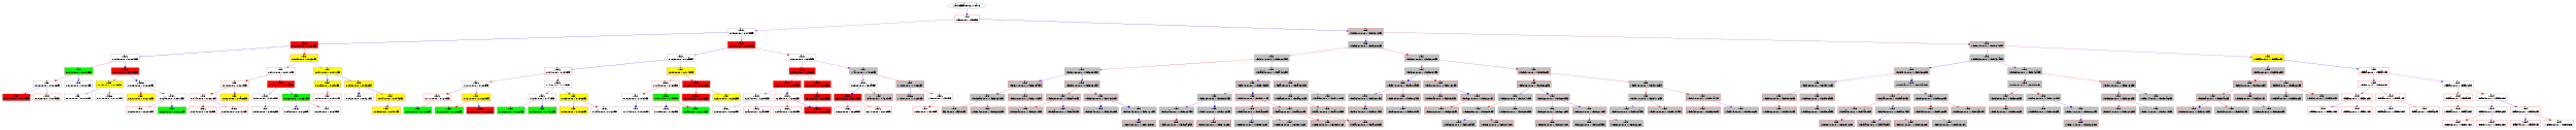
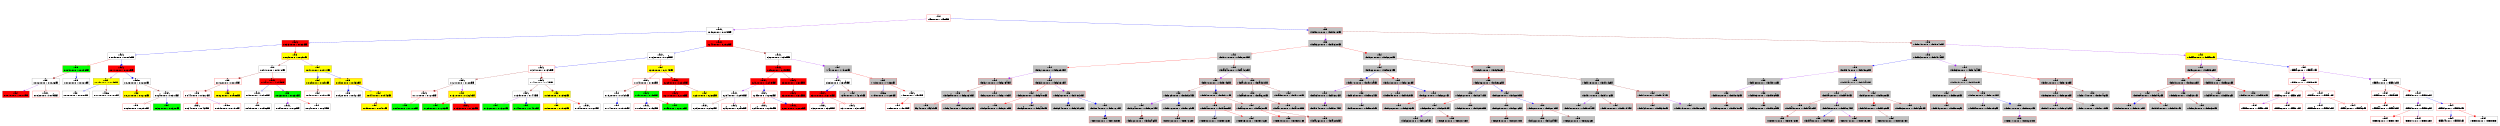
  digraph {
    rankdir=TB
    node [color=red fillcolor=gray shape=record style=filled]
    edge [color=brown arrowhead=box]
    n1 [fillcolor=white label="{ Vadl\n7ffe0000 - 7ffeffff }"]
-   vad_fffffa8002170a78 [color=gray40 shape=ellipse fillcolor="" style=""]
    n3 [color=gray40 fillcolor=white label="{ VadS\n00d60000 - 00ddffff }"]
    n4 [label="{ Vad \n7fefd810000 - 7fefd81efff }"]
    n5 [color=gray40 fillcolor=red label="{ VadS\n00330000 - 0033ffff }"]
    n6 [fillcolor=red label="{ VadS\n024b0000 - 0252ffff }"]
    n7 [color=gray40 fillcolor=white label="{ VadS\n000d0000 - 000d0fff }"]
    n8 [fillcolor=yellow label="{ Vad \n00cd0000 - 00cd0fff }"]
    n9 [fillcolor=green label="{ Vad \n000b0000 - 000b3fff }"]
    n10 [fillcolor=red label="{ VadS\n00110000 - 0020ffff }"]
    n11 [color=gray40 fillcolor=white label="{ Vad \n00020000 - 00026fff }"]
    n12 [color=gray40 fillcolor=white label="{ Vad \n000c0000 - 000c0fff }"]
    n13 [color=gray40 fillcolor=red label="{ Vad \n00010000 - 0001ffff }"]
    n14 [fillcolor=white label="{ VadS\n00030000 - 000affff }"]
    n15 [color=gray40 fillcolor=yellow label="{ Vad \n000f0000 - 000f9fff }"]
    n16 [color=gray40 fillcolor=white label="{ Vadm\n00280000 - 00280fff }"]
    n17 [color=gray40 fillcolor=white label="{ Vad \n000e0000 - 000e1fff }"]
    n18 [color=gray40 fillcolor=white label="{ Vadm\n00100000 - 00100fff }"]
    n19 [fillcolor=yellow label="{ Vad \n00210000 - 00276fff }"]
    n20 [color=gray40 fillcolor=white label="{ VadS\n002a0000 - 0031ffff }"]
    n21 [fillcolor=white label="{ Vad \n00290000 - 00290fff }"]
    n22 [color=gray40 fillcolor=green label="{ Vad \n00320000 - 00320fff }"]
    n23 [color=gray40 fillcolor=white label="{ Vad \n00b70000 - 00b70fff }"]
    n24 [color=gray40 fillcolor=yellow label="{ Vad \n00d10000 - 00d17fff }"]
    n25 [fillcolor=white label="{ Vad \n00760000 - 0081ffff }"]
    n26 [color=gray40 fillcolor=red label="{ VadS\n00ba0000 - 00baffff }"]
    n27 [fillcolor=white label="{ Vad \n00440000 - 005c7fff }"]
    n28 [fillcolor=yellow label="{ Vad \n00820000 - 00aeefff }"]
    n29 [fillcolor=white label="{ VadS\n00340000 - 0043ffff }"]
    n30 [fillcolor=white label="{ Vadm\n005d0000 - 00750fff }"]
    n31 [color=gray40 fillcolor=white label="{ VadS\n00b80000 - 00b8ffff }"]
    n32 [fillcolor=green label="{ Vad \n00c30000 - 00c30fff }"]
    n33 [color=gray40 fillcolor=white label="{ Vad \n00b90000 - 00b9cfff }"]
    n34 [color=gray40 fillcolor=white label="{ VadS\n00bb0000 - 00c2ffff }"]
    n35 [color=gray40 fillcolor=white label="{ Vad \n00c40000 - 00c4ffff }"]
    n36 [color=gray40 fillcolor=yellow label="{ Vad \n00cf0000 - 00cf0fff }"]
    n37 [fillcolor=yellow label="{ Vad \n00d30000 - 00d33fff }"]
    n38 [fillcolor=white label="{ Vad \n00d00000 - 00d01fff }"]
    n39 [color=gray40 fillcolor=white label="{ Vad \n00d20000 - 00d21fff }"]
    n40 [fillcolor=yellow label="{ Vad \n00d40000 - 00d43fff }"]
    n41 [fillcolor=yellow label="{ Vad \n00d50000 - 00d51fff }"]
    n42 [color=gray40 fillcolor=white label="{ VadS\n01630000 - 016affff }"]
    n43 [color=gray40 fillcolor=white label="{ VadS\n03200000 - 035fffff }"]
    n44 [fillcolor=white label="{ VadS\n01340000 - 013bffff }"]
    n45 [fillcolor=yellow label="{ Vad \n020e0000 - 02145fff }"]
    n46 [color=gray40 fillcolor=white label="{ VadS\n01210000 - 0128ffff }"]
    n47 [color=gray40 fillcolor=white label="{ VadS\n014e0000 - 014fffff }"]
    n48 [fillcolor=white label="{ VadS\n01110000 - 0120ffff }"]
    n49 [fillcolor=yellow label="{ Vad \n01310000 - 0132bfff }"]
    n50 [color=gray40 fillcolor=green label="{ Vad \n00de0000 - 01108fff }"]
    n51 [fillcolor=green label="{ Vad \n01290000 - 01293fff }"]
    n52 [color=gray40 fillcolor=red label="{ VadS\n01330000 - 0133ffff }"]
    n53 [color=gray40 fillcolor=white label="{ VadS\n013d0000 - 0144ffff }"]
    n54 [color=gray40 fillcolor=yellow label="{ Vad \n01590000 - 01593fff }"]
    n55 [color=gray40 fillcolor=green label="{ Vad \n013c0000 - 013c1fff }"]
    n56 [fillcolor=green label="{ Vad \n01450000 - 01450fff }"]
    n57 [fillcolor=yellow label="{ Vad \n01580000 - 01583fff }"]
    n58 [color=gray40 fillcolor=white label="{ VadS\n015a0000 - 0161ffff }"]
    n59 [fillcolor=white label="{ VadS\n01dd0000 - 01ecffff }"]
    n60 [color=gray40 fillcolor=red label="{ VadS\n02290000 - 0230ffff }"]
    n61 [color=gray40 fillcolor=white label="{ Vad \n01920000 - 01dcbfff }"]
    n62 [fillcolor=green label="{ VadS\n01f70000 - 01feffff }"]
    n63 [color=gray40 fillcolor=white label="{ Vad \n01740000 - 01919fff }"]
    n64 [fillcolor=white label="{ VadS\n01ef0000 - 01f6ffff }"]
    n65 [color=gray40 fillcolor=green label="{ Vad \n01ff0000 - 0201efff }"]
    n66 [fillcolor=red label="{ VadS\n02170000 - 021effff }"]
    n67 [color=gray40 fillcolor=yellow label="{ Vad \n02310000 - 023cffff }"]
    n68 [color=gray40 fillcolor=red label="{ VadS\n02f60000 - 02fdffff }"]
    n69 [color=gray40 label="{ Vad \n77a70000 - 77b8efff }"]
    n70 [fillcolor=red label="{ VadS\n02b20000 - 02b9ffff }"]
    n71 [fillcolor=red label="{ VadS\n03080000 - 030fffff }"]
    n72 [color=gray40 fillcolor=white label="{ VadS\n02940000 - 029bffff }"]
    n73 [fillcolor=white label="{ VadS\n02df0000 - 02e6ffff }"]
    n74 [color=gray40 fillcolor=white label="{ VadS\n02530000 - 0292ffff }"]
    n75 [fillcolor=white label="{ VadS\n02a20000 - 02a9ffff }"]
    n76 [fillcolor=white label="{ VadS\n02ba0000 - 02d9ffff }"]
    n77 [fillcolor=red label="{ VadS\n02e70000 - 02eeffff }"]
    n78 [color=gray40 fillcolor=red label="{ VadS\n03180000 - 031fffff }"]
    n79 [color=gray40 fillcolor=white label="{ VadS\n03830000 - 038affff }"]
    n80 [label="{ Vad \n77c90000 - 77e38fff }"]
    n81 [color=gray40 fillcolor=red label="{ VadS\n03700000 - 0370ffff }"]
    n82 [label="{ Vad \n73a00000 - 7460bfff }"]
    n83 [fillcolor=white label="{ VadS\n03600000 - 036fffff }"]
    n84 [fillcolor=white label="{ VadS\n03710000 - 0378ffff }"]
    n85 [label="{ Vadm\n77b90000 - 77c89fff }"]
    n86 [color=gray40 fillcolor=white label="{ VadS\n7f0e0000 - 7ffdffff }"]
    n87 [fillcolor=white label="{ Vad \n7efe0000 - 7f0dffff }"]
    n88 [color=gray40 label="{ Vad \n7fefb320000 - 7fefb330fff }"]
    n89 [label="{ Vad \n7fefe7b0000 - 7fefe84efff }"]
    n90 [color=gray40 label="{ Vad \n7fef8170000 - 7fef820dfff }"]
    n91 [color=gray40 label="{ Vad \n7fefc810000 - 7fefc820fff }"]
    n92 [color=gray40 label="{ Vad \n7fef6780000 - 7fef689dfff }"]
    n93 [color=gray40 label="{ Vad \n7fefa3a0000 - 7fefa403fff }"]
    n94 [label="{ Vad \n7fef6700000 - 7fef675afff }"]
    n95 [label="{ Vad \n7fef6b00000 - 7fef6b30fff }"]
    n96 [color=gray40 label="{ Vad \n7fef5ea0000 - 7fef603bfff }"]
    n97 [label="{ Vad \n7fef6760000 - 7fef6775fff }"]
    n98 [label="{ Vad \nff240000 - ff3bbfff }"]
    n99 [label="{ Vad \n7fef64e0000 - 7fef66b3fff }"]
    n100 [label="{ Vad \n7fef6980000 - 7fef6a7efff }"]
    n101 [label="{ Vad \n7fef6bc0000 - 7fef79cbfff }"]
    n102 [label="{ Vad \n7fef68a0000 - 7fef6970fff }"]
    n103 [label="{ Vad \n7fef6a80000 - 7fef6af8fff }"]
    n104 [color=gray40 label="{ Vad \n7fef6b40000 - 7fef6bb2fff }"]
    n105 [color=gray40 label="{ Vad \n7fef8040000 - 7fef8167fff }"]
    n106 [label="{ Vad \n7fef7f80000 - 7fef7f8bfff }"]
    n107 [label="{ Vad \n7fef9780000 - 7fef97f3fff }"]
    n108 [label="{ Vad \n7fefacd0000 - 7fefad3bfff }"]
    n109 [color=gray40 label="{ Vad \n7fef8cb0000 - 7fef8d34fff }"]
    n110 [label="{ Vad \n7fef9b80000 - 7fef9d71fff }"]
    n111 [color=gray40 label="{ Vad \n7fef82a0000 - 7fef82e4fff }"]
    n112 [color=gray40 label="{ Vad \n7fef9760000 - 7fef976bfff }"]
    n113 [label="{ Vad \n7fef8c00000 - 7fef8ca6fff }"]
    n114 [label="{ Vad \n7fef9730000 - 7fef973cfff }"]
    n115 [label="{ Vad \n7fef9ae0000 - 7fef9aeefff }"]
    n116 [label="{ Vad \n7fefa020000 - 7fefa030fff }"]
    n117 [color=gray40 label="{ Vad \n7fef9900000 - 7fef9913fff }"]
    n118 [color=gray40 label="{ Vad \n7fef9b50000 - 7fef9b76fff }"]
    n119 [label="{ Vad \n7fef9dd0000 - 7fef9eb1fff }"]
    n120 [label="{ Vad \n7fefa260000 - 7fefa2e5fff }"]
    n121 [color=gray40 label="{ Vad \n7fefa5b0000 - 7fefa620fff }"]
    n122 [color=gray40 label="{ Vad \n7fefafe0000 - 7fefb109fff }"]
    n123 [label="{ Vad \n7fefa780000 - 7fefa78dfff }"]
    n124 [color=gray40 label="{ Vad \n7fefbc20000 - 7fefbe34fff }"]
    n125 [label="{ Vad \n7fefcf10000 - 7fefcf56fff }"]
    n126 [label="{ Vad \n7fefb700000 - 7fefb73afff }"]
    n127 [label="{ Vad \n7fefc130000 - 7fefc138fff }"]
    n128 [color=gray40 label="{ Vad \n7fefb5b0000 - 7fefb5c7fff }"]
    n129 [label="{ Vad \n7fefb8b0000 - 7fefb8c4fff }"]
    n130 [label="{ Vad \n7fefb540000 - 7fefb574fff }"]
    n131 [color=gray40 label="{ Vad \n7fefb8e0000 - 7fefb8ebfff }"]
    n132 [label="{ Vad \n7fefbea0000 - 7fefbfcbfff }"]
    n133 [label="{ Vad \n7fefc610000 - 7fefc627fff }"]
    n134 [label="{ Vad \n7fefc160000 - 7fefc353fff }"]
    n135 [label="{ Vad \n7fefc960000 - 7fefc966fff }"]
    n136 [color=gray40 label="{ Vad \n7fefd1e0000 - 7fefd1f6fff }"]
    n137 [color=gray40 label="{ Vad \n7fefc920000 - 7fefc941fff }"]
    n138 [label="{ Vad \n7fefcc80000 - 7fefcc8bfff }"]
    n139 [color=gray40 label="{ Vad \n7fefc8f0000 - 7fefc8f9fff }"]
    n140 [color=gray40 label="{ Vad \n7fefc950000 - 7fefc959fff }"]
    n141 [color=gray40 label="{ Vad \n7fefc830000 - 7fefc8eafff }"]
    n142 [label="{ Vad \n7fefc900000 - 7fefc91bfff }"]
    n143 [color=gray40 label="{ Vad \n7fefcc50000 - 7fefcc7cfff }"]
    n144 [label="{ Vad \n7fefce10000 - 7fefce19fff }"]
    n145 [label="{ Vad \n7fefc990000 - 7fefcbb4fff }"]
    n146 [color=gray40 label="{ Vad \n7fefccc0000 - 7fefccdafff }"]
    n147 [color=gray40 label="{ Vad \n7fefce20000 - 7fefce2cfff }"]
    n148 [color=gray40 label="{ Vad \n7fefd170000 - 7fefd176fff }"]
    n149 [label="{ Vad \n7fefd780000 - 7fefd7a4fff }"]
    n150 [color=gray40 label="{ Vad \n7fefd000000 - 7fefd05afff }"]
    n151 [label="{ Vad \n7fefd180000 - 7fefd1d4fff }"]
    n152 [label="{ Vad \n7fefd3b0000 - 7fefd3defff }"]
    n153 [color=gray40 label="{ Vad \n7fefd7b0000 - 7fefd806fff }"]
    n154 [color=gray40 label="{ Vad \n7fefdcb0000 - 7fefdd1afff }"]
    n155 [fillcolor=yellow label="{ Vad \n7fefffb0000 - 7fefffb0fff }"]
    n156 [label="{ Vad \n7fefd940000 - 7fefd966fff }"]
    n157 [color=gray40 label="{ Vad \n7fefe390000 - 7fefe46afff }"]
    n158 [color=gray40 label="{ Vad \n7fefd8e0000 - 7fefd91cfff }"]
    n159 [color=gray40 label="{ Vad \n7fefdba0000 - 7fefdbabfff }"]
    n160 [label="{ Vad \n7fefd8c0000 - 7fefd8d3fff }"]
    n161 [label="{ Vad \n7fefd930000 - 7fefd93afff }"]
    n162 [label="{ Vad \n7fefd820000 - 7fefd8b0fff }"]
    n163 [color=gray40 label="{ Vad \n7fefd920000 - 7fefd92afff }"]
    n164 [label="{ Vad \n7fefdac0000 - 7fefdaddfff }"]
    n165 [color=gray40 label="{ Vad \n7fefdc80000 - 7fefdc8efff }"]
    n166 [label="{ Vad \n7fefdab0000 - 7fefdabefff }"]
    n167 [color=gray40 label="{ Vad \n7fefdb50000 - 7fefdb64fff }"]
    n168 [label="{ Vad \n7fefd970000 - 7fefd978fff }"]
    n169 [label="{ Vad \n7fefdae0000 - 7fefdafcfff }"]
    n170 [label="{ Vad \n7fefdb70000 - 7fefdb92fff }"]
    n171 [label="{ Vad \n7fefdbb0000 - 7fefdbc5fff }"]
    n172 [label="{ Vad \n7fefdc90000 - 7fefdca9fff }"]
    n173 [color=gray40 label="{ Vad \n7fefdbd0000 - 7fefdbe7fff }"]
    n174 [color=gray40 label="{ Vad \n7fefded0000 - 7fefdf05fff }"]
    n175 [label="{ Vad \n7fefe720000 - 7fefe73efff }"]
    n176 [color=gray40 label="{ Vad \n7fefde90000 - 7fefdec9fff }"]
    n177 [color=gray40 label="{ Vad \n7fefe0e0000 - 7fefe10dfff }"]
    n178 [label="{ Vad \n7fefdd20000 - 7fefde86fff }"]
    n179 [color=gray40 label="{ Vad \n7fefdfb0000 - 7fefe0dcfff }"]
    n180 [color=gray40 label="{ Vad \n7fefe110000 - 7fefe161fff }"]
    n181 [label="{ Vad \n7fefe170000 - 7fefe2e7fff }"]
    n182 [label="{ Vad \n7fefe650000 - 7fefe6e8fff }"]
    n183 [color=gray40 label="{ Vad \n7fefe740000 - 7fefe7a6fff }"]
    n184 [label="{ Vad \n7fefe470000 - 7fefe646fff }"]
    n185 [color=gray40 label="{ Vad \n7fefe710000 - 7fefe71dfff }"]
    n186 [label="{ Vad \n7feffcc0000 - 7feffd96fff }"]
    n187 [fillcolor=white label="{ Vadl\n7fffffa6000 - 7fffffa7fff }"]
    n188 [label="{ Vad \n7fefebc0000 - 7fefecc8fff }"]
    n189 [label="{ Vad \n7feffdf0000 - 7feffe60fff }"]
    n190 [label="{ Vad \n7fefe9a0000 - 7fefeba2fff }"]
    n191 [label="{ Vad \n7fefef30000 - 7feffcb7fff }"]
    n192 [label="{ Vad \n7fefe850000 - 7fefe918fff }"]
    n193 [color=gray40 label="{ Vad \n7fefebb0000 - 7fefebb7fff }"]
    n194 [color=gray40 label="{ Vad \n7fefecd0000 - 7fefef28fff }"]
    n195 [color=gray40 label="{ Vad \n7feffda0000 - 7feffdecfff }"]
    n196 [color=gray40 label="{ Vad \n7feffe70000 - 7fefff99fff }"]
    n197 [fillcolor=white label="{ Vadl\n7fffff98000 - 7fffff99fff }"]
    n198 [color=gray40 fillcolor=white label="{ Vad \n7fffffb0000 - 7fffffd2fff }"]
    n199 [fillcolor=white label="{ Vadl\n7fffff92000 - 7fffff93fff }"]
    n200 [fillcolor=white label="{ Vadl\n7fffffa0000 - 7fffffa1fff }"]
    n201 [fillcolor=white label="{ Vadl\n7fffff90000 - 7fffff91fff }"]
    n202 [fillcolor=white label="{ Vadl\n7fffff96000 - 7fffff97fff }"]
    n203 [color=gray40 fillcolor=white label="{ Vadl\n7fffff9a000 - 7fffff9bfff }"]
    n204 [fillcolor=white label="{ Vadl\n7fffffa2000 - 7fffffa3fff }"]
    n205 [fillcolor=white label="{ Vadl\n7fffffae000 - 7fffffaffff }"]
    n206 [color=gray40 fillcolor=white label="{ Vadl\n7fffffd9000 - 7fffffd9fff }"]
    n207 [fillcolor=white label="{ Vadl\n7fffffaa000 - 7fffffabfff }"]
    n208 [color=gray40 fillcolor=white label="{ Vadl\n7fffffd5000 - 7fffffd6fff }"]
    n209 [fillcolor=white label="{ Vadl\n7fffffdc000 - 7fffffddfff }"]
    n210 [fillcolor=white label="{ Vadl\n7fffffd3000 - 7fffffd4fff }"]
    n211 [fillcolor=white label="{ Vadl\n7fffffd7000 - 7fffffd8fff }"]
    n212 [fillcolor=white label="{ Vadl\n7fffffda000 - 7fffffdbfff }"]
    n213 [color=gray40 fillcolor=white label="{ Vadl\n7fffffde000 - 7fffffdffff }"]
    n1 -> n3 [color=purple arrowhead=normal]
    n1 -> n4 [color=blue arrowhead=normal]
-   vad_fffffa8002170a78 -> n1 [color=blue arrowhead=normal]
    n3 -> n5 [color=blue arrowhead=odot]
    n3 -> n6 [arrowhead=normal]
    n4 -> n88 [color=purple]
    n4 -> n89
    n5 -> n7 [color=blue arrowhead=odot]
    n5 -> n8 [color=red]
    n6 -> n42 [color=blue arrowhead=odot]
    n6 -> n43
    n7 -> n9 [color=red arrowhead=odot]
    n7 -> n10 [color=blue]
    n8 -> n23 [arrowhead=normal]
    n8 -> n24 [color=purple arrowhead=odot]
    n9 -> n11
    n9 -> n12 [color=blue arrowhead=normal]
    n10 -> n15 [color=purple arrowhead=normal]
    n10 -> n16 [color=blue]
    n11 -> n13 [color=purple arrowhead=normal]
    n11 -> n14 [arrowhead=odot]
    n15 -> n17 [color=blue arrowhead=odot]
    n15 -> n18 [arrowhead=normal]
    n16 -> n19 [color=red]
    n16 -> n20 [arrowhead=normal]
    n20 -> n21 [arrowhead=odot]
    n20 -> n22 [color=blue]
    n23 -> n25
    n23 -> n26 [color=red arrowhead=odot]
    n24 -> n36 [color=blue arrowhead=normal]
    n24 -> n37 [color=blue arrowhead=odot]
    n25 -> n27
    n25 -> n28 [color=purple]
    n26 -> n31 [color=blue arrowhead=odot]
    n26 -> n32 [color=purple arrowhead=normal]
    n27 -> n29 [color=red]
    n27 -> n30 [color=purple arrowhead=odot]
    n31 -> n33 [arrowhead=normal]
    n32 -> n34 [color=purple]
    n32 -> n35 [color=red arrowhead=normal]
    n36 -> n38 [arrowhead=normal]
    n37 -> n39 [color=blue]
    n37 -> n40 [color=blue arrowhead=odot]
    n40 -> n41
    n42 -> n44 [color=blue arrowhead=odot]
    n42 -> n45 [color=red arrowhead=odot]
    n43 -> n68 [arrowhead=odot]
    n43 -> n69 [color=purple]
    n44 -> n46 [arrowhead=normal]
    n44 -> n47
    n45 -> n59 [color=red arrowhead=odot]
    n45 -> n60 [color=red]
    n46 -> n48
    n46 -> n49 [color=purple arrowhead=normal]
    n47 -> n53 [arrowhead=normal]
    n47 -> n54
    n48 -> n50 [color=red arrowhead=odot]
    n49 -> n51 [color=red]
    n49 -> n52 [color=blue arrowhead=normal]
    n53 -> n55 [color=purple arrowhead=odot]
    n53 -> n56 [color=blue]
    n54 -> n57 [color=blue arrowhead=odot]
    n54 -> n58 [color=red]
    n59 -> n61
    n59 -> n62 [color=red arrowhead=odot]
    n60 -> n66 [color=red arrowhead=normal]
    n60 -> n67 [arrowhead=odot]
    n61 -> n63 [color=blue]
    n62 -> n64 [color=blue]
    n62 -> n65 [color=red]
    n68 -> n70 [color=red arrowhead=odot]
    n68 -> n71 [arrowhead=odot]
    n69 -> n79 [color=purple arrowhead=normal]
    n69 -> n80 [color=red arrowhead=odot]
    n70 -> n72 [color=purple arrowhead=normal]
    n70 -> n73 [color=blue]
    n71 -> n78
    n72 -> n74 [arrowhead=odot]
    n72 -> n75 [color=purple arrowhead=odot]
    n73 -> n76 [color=red arrowhead=normal]
    n73 -> n77 [color=blue]
    n79 -> n81 [color=blue]
    n79 -> n82 [arrowhead=normal]
    n80 -> n85 [color=blue arrowhead=odot]
    n80 -> n86 [color=red arrowhead=normal]
    n81 -> n83 [color=purple arrowhead=normal]
    n81 -> n84 [color=red arrowhead=odot]
    n86 -> n87 [color=red]
    n88 -> n90 [color=red arrowhead=odot]
    n88 -> n91 [color=red]
    n89 -> n154 [color=purple arrowhead=odot]
    n89 -> n155 [color=purple arrowhead=normal]
    n90 -> n92 [color=red arrowhead=normal]
    n90 -> n93 [color=red arrowhead=odot]
    n91 -> n124 [arrowhead=normal]
    n91 -> n125
    n92 -> n94 [color=purple]
    n92 -> n95 [color=blue arrowhead=normal]
    n93 -> n107 [color=purple]
    n93 -> n108 [color=purple arrowhead=odot]
    n94 -> n96
    n94 -> n97 [arrowhead=odot]
    n95 -> n100 [color=red arrowhead=normal]
    n95 -> n101 [color=purple]
    n96 -> n98 [color=red arrowhead=odot]
    n96 -> n99 [color=purple arrowhead=normal]
    n100 -> n102 [color=red arrowhead=normal]
    n100 -> n103 [color=blue arrowhead=normal]
    n101 -> n104 [color=blue]
    n101 -> n105 [color=blue]
    n105 -> n106 [color=blue]
    n107 -> n109 [arrowhead=normal]
    n107 -> n110 [color=blue]
    n108 -> n121 [arrowhead=odot]
    n108 -> n122 [arrowhead=odot]
    n109 -> n111 [color=purple]
    n109 -> n112 [color=blue]
    n110 -> n115 [color=red arrowhead=normal]
    n110 -> n116 [arrowhead=normal]
    n111 -> n113
    n112 -> n114 [arrowhead=normal]
    n115 -> n117 [color=blue arrowhead=odot]
    n115 -> n118 [color=red arrowhead=normal]
    n116 -> n119 [color=red]
    n116 -> n120
    n121 -> n123
    n124 -> n126 [color=blue]
    n124 -> n127 [color=red]
    n125 -> n135 [color=red]
    n125 -> n136 [arrowhead=odot]
    n126 -> n128 [color=purple arrowhead=normal]
    n126 -> n129 [arrowhead=odot]
    n127 -> n132 [color=purple arrowhead=odot]
    n127 -> n133 [color=blue]
    n128 -> n130 [color=purple]
    n129 -> n131 [color=purple arrowhead=odot]
    n133 -> n134 [color=red arrowhead=normal]
    n135 -> n137 [color=blue arrowhead=odot]
    n135 -> n138 [color=blue]
    n136 -> n148 [color=red arrowhead=normal]
    n136 -> n149 [arrowhead=normal]
    n137 -> n139 [color=red arrowhead=normal]
    n137 -> n140 [arrowhead=odot]
    n138 -> n143 [arrowhead=odot]
    n138 -> n144 [color=blue arrowhead=normal]
    n139 -> n141 [color=purple]
    n139 -> n142
    n143 -> n145 [color=red arrowhead=odot]
    n144 -> n146 [arrowhead=normal]
    n144 -> n147 [arrowhead=normal]
    n148 -> n150 [color=purple arrowhead=normal]
    n148 -> n151 [arrowhead=normal]
    n149 -> n152 [color=red arrowhead=odot]
    n149 -> n153 [color=purple]
    n154 -> n156 [color=blue arrowhead=normal]
    n154 -> n157 [color=purple]
    n155 -> n186 [color=purple arrowhead=normal]
    n155 -> n187 [color=blue arrowhead=normal]
    n156 -> n158 [color=purple arrowhead=normal]
    n156 -> n159 [color=blue]
    n157 -> n174
    n157 -> n175 [color=red arrowhead=normal]
    n158 -> n160 [color=purple arrowhead=odot]
    n158 -> n161 [color=purple arrowhead=odot]
    n159 -> n164 [arrowhead=odot]
    n159 -> n165
    n160 -> n162 [arrowhead=normal]
    n161 -> n163
    n164 -> n166 [arrowhead=odot]
    n164 -> n167 [color=purple arrowhead=normal]
    n165 -> n171 [color=red]
    n165 -> n172 [arrowhead=normal]
    n166 -> n168
    n167 -> n169 [color=blue arrowhead=normal]
    n167 -> n170 [color=purple arrowhead=normal]
    n171 -> n173 [arrowhead=odot]
    n174 -> n176 [color=red arrowhead=normal]
    n174 -> n177 [color=red]
    n175 -> n182 [arrowhead=normal]
    n175 -> n183 [arrowhead=normal]
    n176 -> n178
    n177 -> n179 [color=purple arrowhead=odot]
    n177 -> n180 [color=blue]
    n180 -> n181 [color=purple]
    n182 -> n184 [color=purple arrowhead=normal]
    n182 -> n185 [arrowhead=odot]
    n186 -> n188 [color=red]
    n186 -> n189 [color=purple arrowhead=odot]
    n187 -> n197 [color=purple]
    n187 -> n198 [color=purple]
    n188 -> n190 [arrowhead=normal]
    n188 -> n191 [color=purple]
    n189 -> n195 [arrowhead=normal]
    n189 -> n196 [color=red]
    n190 -> n192 [color=blue]
    n190 -> n193 [color=red arrowhead=normal]
    n191 -> n194 [arrowhead=normal]
    n197 -> n199 [color=red arrowhead=normal]
    n197 -> n200 [arrowhead=odot]
    n198 -> n205 [arrowhead=normal]
    n198 -> n206 [color=red]
    n199 -> n201 [color=purple arrowhead=normal]
    n199 -> n202 [color=purple arrowhead=normal]
    n200 -> n203 [color=purple arrowhead=odot]
    n200 -> n204 [color=red arrowhead=odot]
    n205 -> n207 [color=red arrowhead=normal]
    n206 -> n208 [color=purple]
    n206 -> n209 [color=blue arrowhead=normal]
    n208 -> n210 [color=red]
    n208 -> n211 [color=purple arrowhead=odot]
    n209 -> n212 [color=blue arrowhead=normal]
    n209 -> n213 [color=red]
  }
